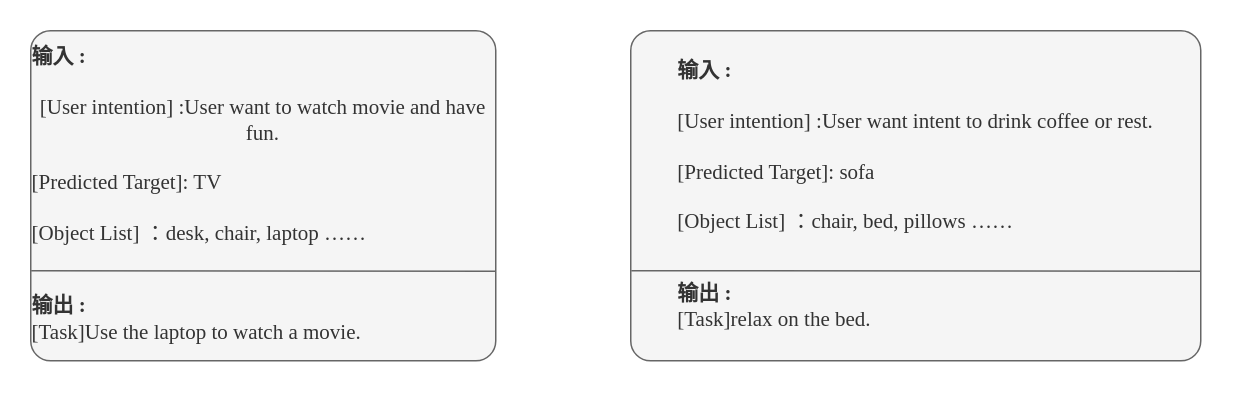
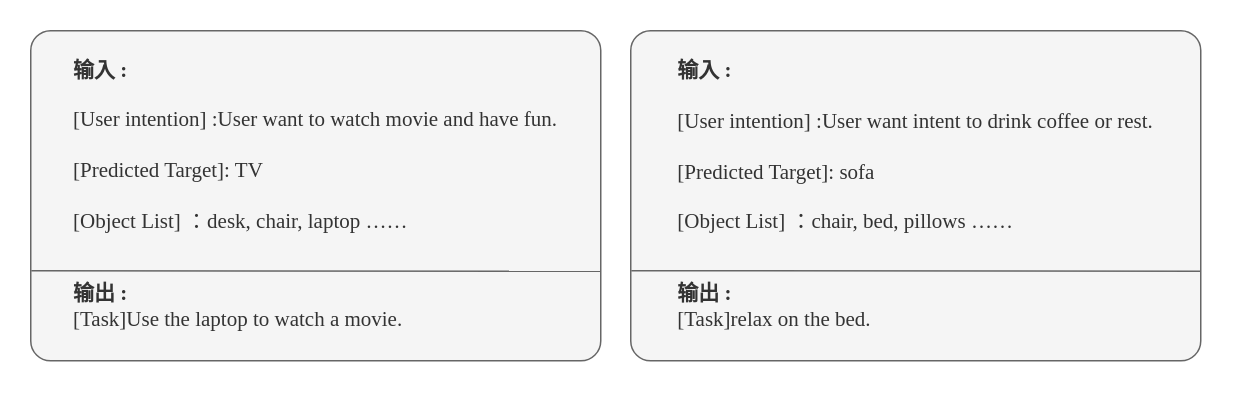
  <mxCell id="0" />
  <mxCell id="1" parent="0" />
- <mxCell id="2" value="&lt;div style=&quot;&quot;&gt;&lt;div style=&quot;text-align: left;&quot;&gt;&lt;b style=&quot;background-color: transparent; color: light-dark(rgb(51, 51, 51), rgb(193, 193, 193));&quot;&gt;&lt;font style=&quot;font-size: 14px;&quot; face=&quot;Times New Roman&quot;&gt;输入 :&lt;/font&gt;&lt;/b&gt;&lt;/div&gt;&lt;div style=&quot;text-align: left;&quot;&gt;&lt;b style=&quot;background-color: transparent; color: light-dark(rgb(51, 51, 51), rgb(193, 193, 193));&quot;&gt;&lt;font style=&quot;font-size: 14px;&quot; face=&quot;Times New Roman&quot;&gt;&lt;br&gt;&lt;/font&gt;&lt;/b&gt;&lt;/div&gt;&lt;div style=&quot;&quot;&gt;&lt;div style=&quot;text-align: center;&quot;&gt;&lt;font style=&quot;font-size: 14px;&quot; face=&quot;Times New Roman&quot;&gt;[User intention] :User want to watch movie and have fun.&lt;/font&gt;&lt;/div&gt;&lt;div style=&quot;text-align: center;&quot;&gt;&lt;font style=&quot;font-size: 14px;&quot; face=&quot;Times New Roman&quot;&gt;&lt;br&gt;&lt;/font&gt;&lt;/div&gt;&lt;/div&gt;&lt;div style=&quot;text-align: left;&quot;&gt;&lt;font face=&quot;Times New Roman&quot; style=&quot;font-size: 14px;&quot;&gt;[Predicted Target]: TV&lt;/font&gt;&lt;/div&gt;&lt;div style=&quot;text-align: left;&quot;&gt;&lt;font face=&quot;Times New Roman&quot; style=&quot;font-size: 14px;&quot;&gt;&lt;br&gt;&lt;/font&gt;&lt;/div&gt;&lt;div style=&quot;text-align: left;&quot;&gt;&lt;font face=&quot;Times New Roman&quot; style=&quot;font-size: 14px;&quot;&gt;[Object List] ：&lt;span style=&quot;background-color: transparent; color: light-dark(rgb(51, 51, 51), rgb(193, 193, 193)); text-align: center;&quot;&gt;desk, chair, l&lt;/span&gt;&lt;/font&gt;&lt;span style=&quot;font-family: &amp;quot;Times New Roman&amp;quot;; font-size: 14px; background-color: transparent; color: light-dark(rgb(51, 51, 51), rgb(193, 193, 193)); text-align: center;&quot;&gt;aptop&lt;/span&gt;&lt;span style=&quot;background-color: transparent; color: light-dark(rgb(51, 51, 51), rgb(193, 193, 193)); text-align: center; font-size: 14px; font-family: &amp;quot;Times New Roman&amp;quot;;&quot;&gt;&amp;nbsp;……&lt;/span&gt;&lt;/div&gt;&lt;div style=&quot;text-align: left;&quot;&gt;&lt;br&gt;&lt;/div&gt;&lt;div style=&quot;text-align: left;&quot;&gt;&lt;b style=&quot;background-color: transparent; color: light-dark(rgb(51, 51, 51), rgb(193, 193, 193));&quot;&gt;&lt;font style=&quot;font-size: 14px;&quot; face=&quot;Times New Roman&quot;&gt;&lt;br&gt;&lt;/font&gt;&lt;/b&gt;&lt;/div&gt;&lt;div style=&quot;text-align: left;&quot;&gt;&lt;b style=&quot;background-color: transparent; color: light-dark(rgb(51, 51, 51), rgb(193, 193, 193));&quot;&gt;&lt;font style=&quot;font-size: 14px;&quot; face=&quot;Times New Roman&quot;&gt;输出 :&lt;/font&gt;&lt;/b&gt;&lt;/div&gt;&lt;div style=&quot;text-align: left;&quot;&gt;&lt;font style=&quot;font-size: 14px;&quot;&gt;&lt;font style=&quot;&quot; face=&quot;Times New Roman&quot;&gt;[&lt;/font&gt;&lt;font style=&quot;&quot; face=&quot;Times New Roman&quot;&gt;&lt;font style=&quot;&quot;&gt;Task]&lt;/font&gt;&lt;span style=&quot;background-color: transparent; color: light-dark(rgb(51, 51, 51), rgb(193, 193, 193)); text-align: center;&quot;&gt;Use the laptop to watch a movie.&lt;/span&gt;&lt;/font&gt;&lt;/font&gt;&lt;/div&gt;&lt;/div&gt;" style="rounded=1;arcSize=6;whiteSpace=wrap;html=1;fillColor=#f5f5f5;fontColor=#333333;strokeColor=#666666;" vertex="1" parent="1"><mxGeometry x="20" y="20" width="310" height="220" as="geometry" /></mxCell>
+ <mxCell id="2" value="&lt;div style=&quot;&quot;&gt;&lt;div style=&quot;text-align: left;&quot;&gt;&lt;b style=&quot;background-color: transparent; color: light-dark(rgb(51, 51, 51), rgb(193, 193, 193));&quot;&gt;&lt;font style=&quot;font-size: 14px;&quot; face=&quot;Times New Roman&quot;&gt;输入 :&lt;/font&gt;&lt;/b&gt;&lt;/div&gt;&lt;div style=&quot;text-align: left;&quot;&gt;&lt;b style=&quot;background-color: transparent; color: light-dark(rgb(51, 51, 51), rgb(193, 193, 193));&quot;&gt;&lt;font style=&quot;font-size: 14px;&quot; face=&quot;Times New Roman&quot;&gt;&lt;br&gt;&lt;/font&gt;&lt;/b&gt;&lt;/div&gt;&lt;div style=&quot;&quot;&gt;&lt;div style=&quot;text-align: center;&quot;&gt;&lt;font style=&quot;font-size: 14px;&quot; face=&quot;Times New Roman&quot;&gt;[User intention] :User want to watch movie and have fun.&lt;/font&gt;&lt;/div&gt;&lt;div style=&quot;text-align: center;&quot;&gt;&lt;font style=&quot;font-size: 14px;&quot; face=&quot;Times New Roman&quot;&gt;&lt;br&gt;&lt;/font&gt;&lt;/div&gt;&lt;/div&gt;&lt;div style=&quot;text-align: left;&quot;&gt;&lt;font face=&quot;Times New Roman&quot; style=&quot;font-size: 14px;&quot;&gt;[Predicted Target]: TV&lt;/font&gt;&lt;/div&gt;&lt;div style=&quot;text-align: left;&quot;&gt;&lt;font face=&quot;Times New Roman&quot; style=&quot;font-size: 14px;&quot;&gt;&lt;br&gt;&lt;/font&gt;&lt;/div&gt;&lt;div style=&quot;text-align: left;&quot;&gt;&lt;font face=&quot;Times New Roman&quot; style=&quot;font-size: 14px;&quot;&gt;[Object List] ：&lt;span style=&quot;background-color: transparent; color: light-dark(rgb(51, 51, 51), rgb(193, 193, 193)); text-align: center;&quot;&gt;desk, chair, l&lt;/span&gt;&lt;/font&gt;&lt;span style=&quot;font-family: &amp;quot;Times New Roman&amp;quot;; font-size: 14px; background-color: transparent; color: light-dark(rgb(51, 51, 51), rgb(193, 193, 193)); text-align: center;&quot;&gt;aptop&lt;/span&gt;&lt;span style=&quot;background-color: transparent; color: light-dark(rgb(51, 51, 51), rgb(193, 193, 193)); text-align: center; font-size: 14px; font-family: &amp;quot;Times New Roman&amp;quot;;&quot;&gt;&amp;nbsp;……&lt;/span&gt;&lt;/div&gt;&lt;div style=&quot;text-align: left;&quot;&gt;&lt;br&gt;&lt;/div&gt;&lt;div style=&quot;text-align: left;&quot;&gt;&lt;b style=&quot;background-color: transparent; color: light-dark(rgb(51, 51, 51), rgb(193, 193, 193));&quot;&gt;&lt;font style=&quot;font-size: 14px;&quot; face=&quot;Times New Roman&quot;&gt;&lt;br&gt;&lt;/font&gt;&lt;/b&gt;&lt;/div&gt;&lt;div style=&quot;text-align: left;&quot;&gt;&lt;b style=&quot;background-color: transparent; color: light-dark(rgb(51, 51, 51), rgb(193, 193, 193));&quot;&gt;&lt;font style=&quot;font-size: 14px;&quot; face=&quot;Times New Roman&quot;&gt;输出 :&lt;/font&gt;&lt;/b&gt;&lt;/div&gt;&lt;div style=&quot;text-align: left;&quot;&gt;&lt;font style=&quot;font-size: 14px;&quot;&gt;&lt;font style=&quot;&quot; face=&quot;Times New Roman&quot;&gt;[&lt;/font&gt;&lt;font style=&quot;&quot; face=&quot;Times New Roman&quot;&gt;&lt;font style=&quot;&quot;&gt;Task]&lt;/font&gt;&lt;span style=&quot;background-color: transparent; color: light-dark(rgb(51, 51, 51), rgb(193, 193, 193)); text-align: center;&quot;&gt;Use the laptop to watch a movie.&lt;/span&gt;&lt;/font&gt;&lt;/font&gt;&lt;/div&gt;&lt;/div&gt;" style="rounded=1;arcSize=6;whiteSpace=wrap;html=1;fillColor=#f5f5f5;fontColor=#333333;strokeColor=#666666;" vertex="1" parent="1"><mxGeometry x="20" y="20" width="380" height="220" as="geometry" /></mxCell>
  <mxCell id="3" value="" style="endArrow=none;html=1;rounded=0;exitX=0.001;exitY=0.727;exitDx=0;exitDy=0;exitPerimeter=0;entryX=1;entryY=0.729;entryDx=0;entryDy=0;entryPerimeter=0;fillColor=#f5f5f5;strokeColor=#666666;" edge="1" parent="1" source="2" target="2"><mxGeometry width="50" height="50" relative="1" as="geometry"><mxPoint x="19" y="180" as="sourcePoint" /><mxPoint x="330" y="220" as="targetPoint" /></mxGeometry></mxCell>
  <mxCell id="4" value="&lt;div style=&quot;&quot;&gt;&lt;div style=&quot;text-align: left;&quot;&gt;&lt;b style=&quot;background-color: transparent; color: light-dark(rgb(51, 51, 51), rgb(193, 193, 193));&quot;&gt;&lt;font style=&quot;font-size: 14px;&quot; face=&quot;Times New Roman&quot;&gt;输入 :&lt;/font&gt;&lt;/b&gt;&lt;/div&gt;&lt;div style=&quot;text-align: left;&quot;&gt;&lt;b style=&quot;background-color: transparent; color: light-dark(rgb(51, 51, 51), rgb(193, 193, 193));&quot;&gt;&lt;font style=&quot;font-size: 14px;&quot; face=&quot;Times New Roman&quot;&gt;&lt;br&gt;&lt;/font&gt;&lt;/b&gt;&lt;/div&gt;&lt;div style=&quot;&quot;&gt;&lt;div style=&quot;text-align: center;&quot;&gt;&lt;font style=&quot;font-size: 14px;&quot; face=&quot;Times New Roman&quot;&gt;[User intention] :User want intent to drink coffee or rest.&lt;/font&gt;&lt;/div&gt;&lt;div style=&quot;text-align: center;&quot;&gt;&lt;font style=&quot;font-size: 14px;&quot; face=&quot;Times New Roman&quot;&gt;&lt;br&gt;&lt;/font&gt;&lt;/div&gt;&lt;/div&gt;&lt;div style=&quot;text-align: left;&quot;&gt;&lt;font face=&quot;Times New Roman&quot; style=&quot;font-size: 14px;&quot;&gt;[Predicted Target]: sofa&lt;/font&gt;&lt;/div&gt;&lt;div style=&quot;text-align: left;&quot;&gt;&lt;font face=&quot;Times New Roman&quot; style=&quot;font-size: 14px;&quot;&gt;&lt;br&gt;&lt;/font&gt;&lt;/div&gt;&lt;div style=&quot;text-align: left;&quot;&gt;&lt;font face=&quot;Times New Roman&quot; style=&quot;font-size: 14px;&quot;&gt;[Object List] ：&lt;span style=&quot;background-color: transparent; color: light-dark(rgb(51, 51, 51), rgb(193, 193, 193)); text-align: center;&quot;&gt;chair, bed, pillows ……&lt;/span&gt;&lt;/font&gt;&lt;/div&gt;&lt;div style=&quot;text-align: left;&quot;&gt;&lt;br&gt;&lt;/div&gt;&lt;div style=&quot;text-align: left;&quot;&gt;&lt;b style=&quot;background-color: transparent; color: light-dark(rgb(51, 51, 51), rgb(193, 193, 193));&quot;&gt;&lt;font style=&quot;font-size: 14px;&quot; face=&quot;Times New Roman&quot;&gt;&lt;br&gt;&lt;/font&gt;&lt;/b&gt;&lt;/div&gt;&lt;div style=&quot;text-align: left;&quot;&gt;&lt;b style=&quot;background-color: transparent; color: light-dark(rgb(51, 51, 51), rgb(193, 193, 193));&quot;&gt;&lt;font style=&quot;font-size: 14px;&quot; face=&quot;Times New Roman&quot;&gt;输出 :&lt;/font&gt;&lt;/b&gt;&lt;/div&gt;&lt;div style=&quot;text-align: left;&quot;&gt;&lt;font face=&quot;Times New Roman&quot; style=&quot;font-size: 14px;&quot;&gt;[&lt;font style=&quot;&quot;&gt;Task]&lt;/font&gt;relax&amp;nbsp;on the bed&lt;span style=&quot;background-color: transparent; color: light-dark(rgb(51, 51, 51), rgb(193, 193, 193)); text-align: center;&quot;&gt;.&lt;/span&gt;&lt;/font&gt;&lt;/div&gt;&lt;/div&gt;" style="rounded=1;arcSize=6;whiteSpace=wrap;html=1;fillColor=#f5f5f5;fontColor=#333333;strokeColor=#666666;" vertex="1" parent="1"><mxGeometry x="420" y="20" width="380" height="220" as="geometry" /></mxCell>
  <mxCell id="5" value="" style="endArrow=none;html=1;rounded=0;exitX=0.001;exitY=0.727;exitDx=0;exitDy=0;exitPerimeter=0;entryX=1;entryY=0.729;entryDx=0;entryDy=0;entryPerimeter=0;fillColor=#f5f5f5;strokeColor=#666666;" edge="1" parent="1" source="4" target="4"><mxGeometry width="50" height="50" relative="1" as="geometry"><mxPoint x="419" y="180" as="sourcePoint" /><mxPoint x="730" y="220" as="targetPoint" /></mxGeometry></mxCell>
